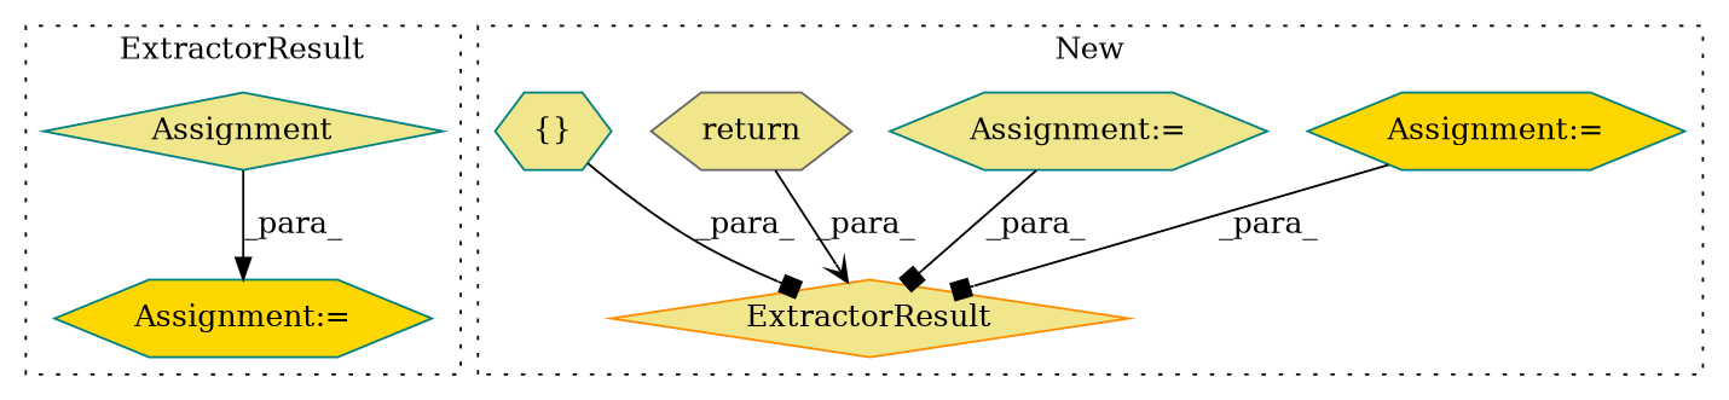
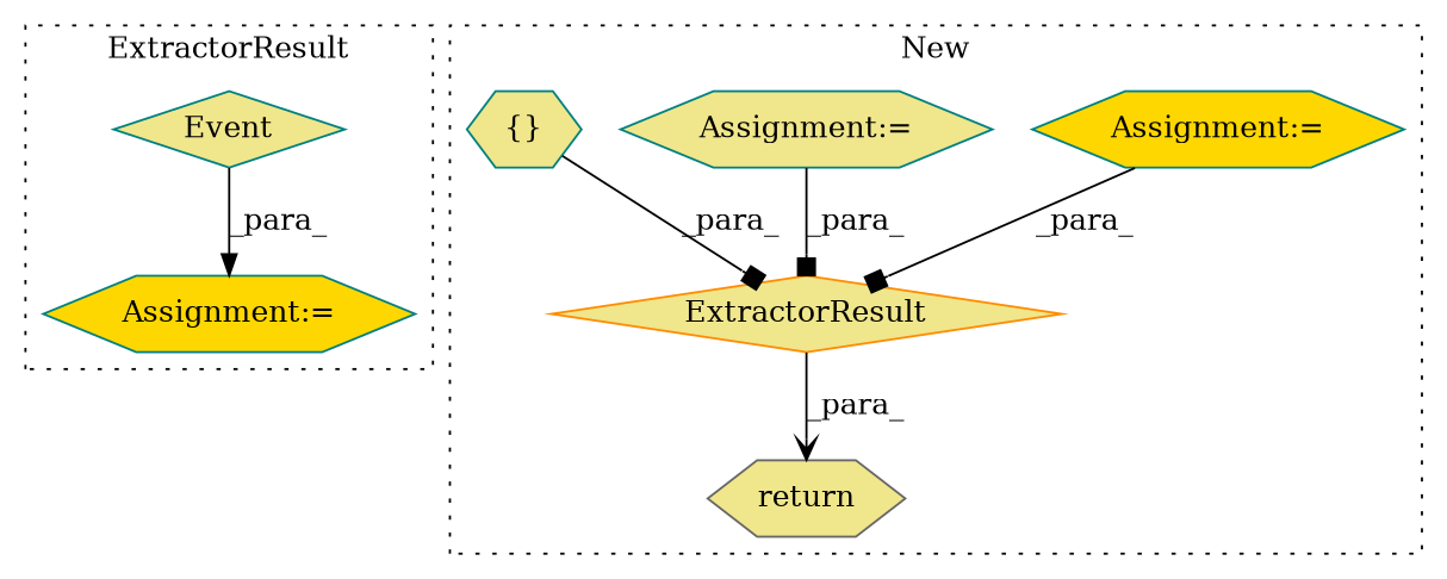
  digraph {
    node [a=7 color=teal fillcolor=khaki shape=hexagon style=filled]
    edge [arrowhead=box]
-   n1 [a=32 l="6,1" label=Assignment s="1153,1188" shape=diamond]
+   n1 [a=32 l="6,1" label=Event s="1153,1188" shape=diamond]
    n2 [fillcolor=gold l=1 label="Assignment:=" s=1152]
    n3 [a=32 color=darkorange l="16,1" label=ExtractorResult s="1508,1564" shape=diamond]
    n4 [fillcolor=gold l=12 label="Assignment:=" s=1370]
    n5 [l=2 label="Assignment:=" s=1118]
    n6 [a=41 color=gray40 l=7 label=return s=1501]
    n7 [a=4 l="1,1" label="{}" s="1182,1187"]
    subgraph cluster_1 {
      label=ExtractorResult
      style=dotted
      n1
      n2
    }
    subgraph cluster_2 {
      label=New
      style=dotted
      n3
      n4
      n5
      n6
      n7
    }
    n1 -> n2 [arrowhead=normal label=_para_]
-   n6 -> n3 [arrowhead=vee label=_para_]
+   n3 -> n6 [arrowhead=vee label=_para_]
    n4 -> n3 [label=_para_]
    n5 -> n3 [label=_para_]
    n7 -> n3 [label=_para_]
  }
